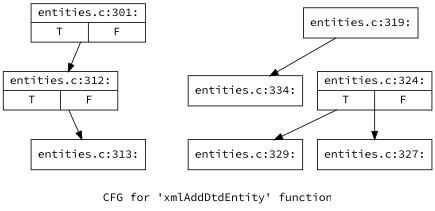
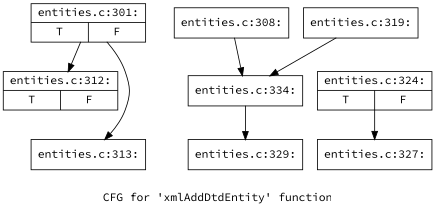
  digraph {
    fontname="Source Code Pro"
    label="CFG for 'xmlAddDtdEntity' function"
    node [fontname="Source Code Pro" shape=record]
    edge [fontname="Source Code Pro"]
    n1 [label="{entities.c:301:|{<s0>T|<s1>F}}"]
    n2 [label="{entities.c:312:|{<s0>T|<s1>F}}"]
+   n3 [label="{entities.c:308:}"]
    n4 [label="{entities.c:334:}"]
    n5 [label="{entities.c:313:}"]
    n6 [label="{entities.c:319:}"]
    n7 [label="{entities.c:324:|{<s0>T|<s1>F}}"]
    n8 [label="{entities.c:327:}"]
    n9 [label="{entities.c:329:}"]
    n1 -> n2
-   n2 -> n5
+   n1 -> n5
+   n3 -> n4
    n6 -> n4
    n7 -> n8
-   n7 -> n9
+   n4 -> n9
  }
